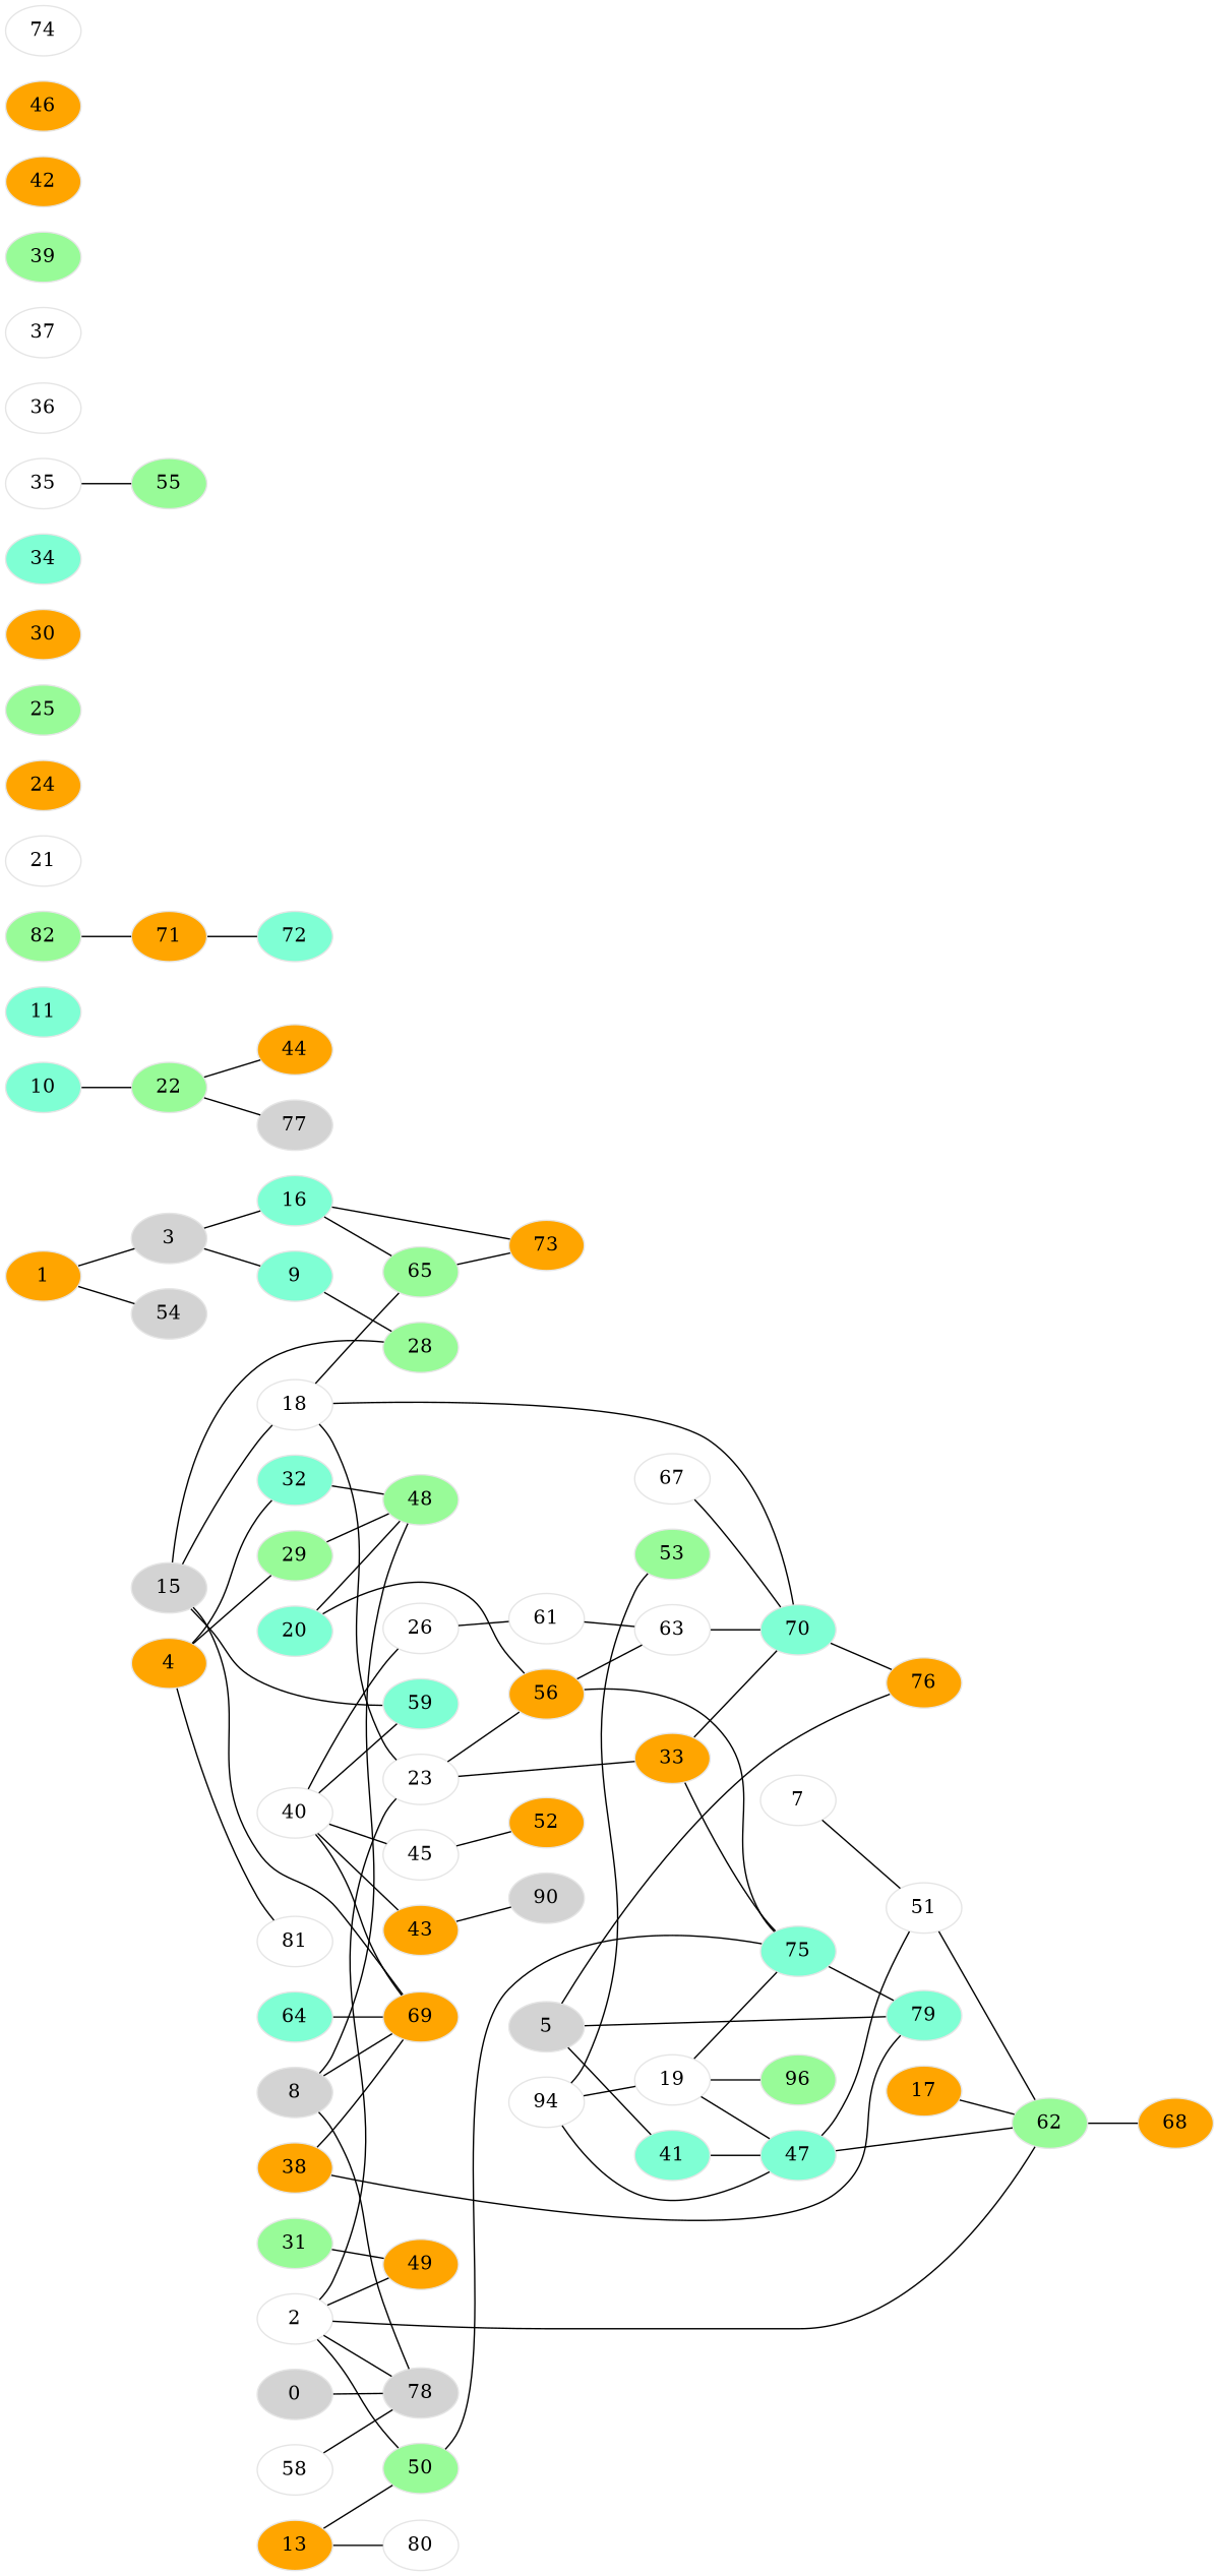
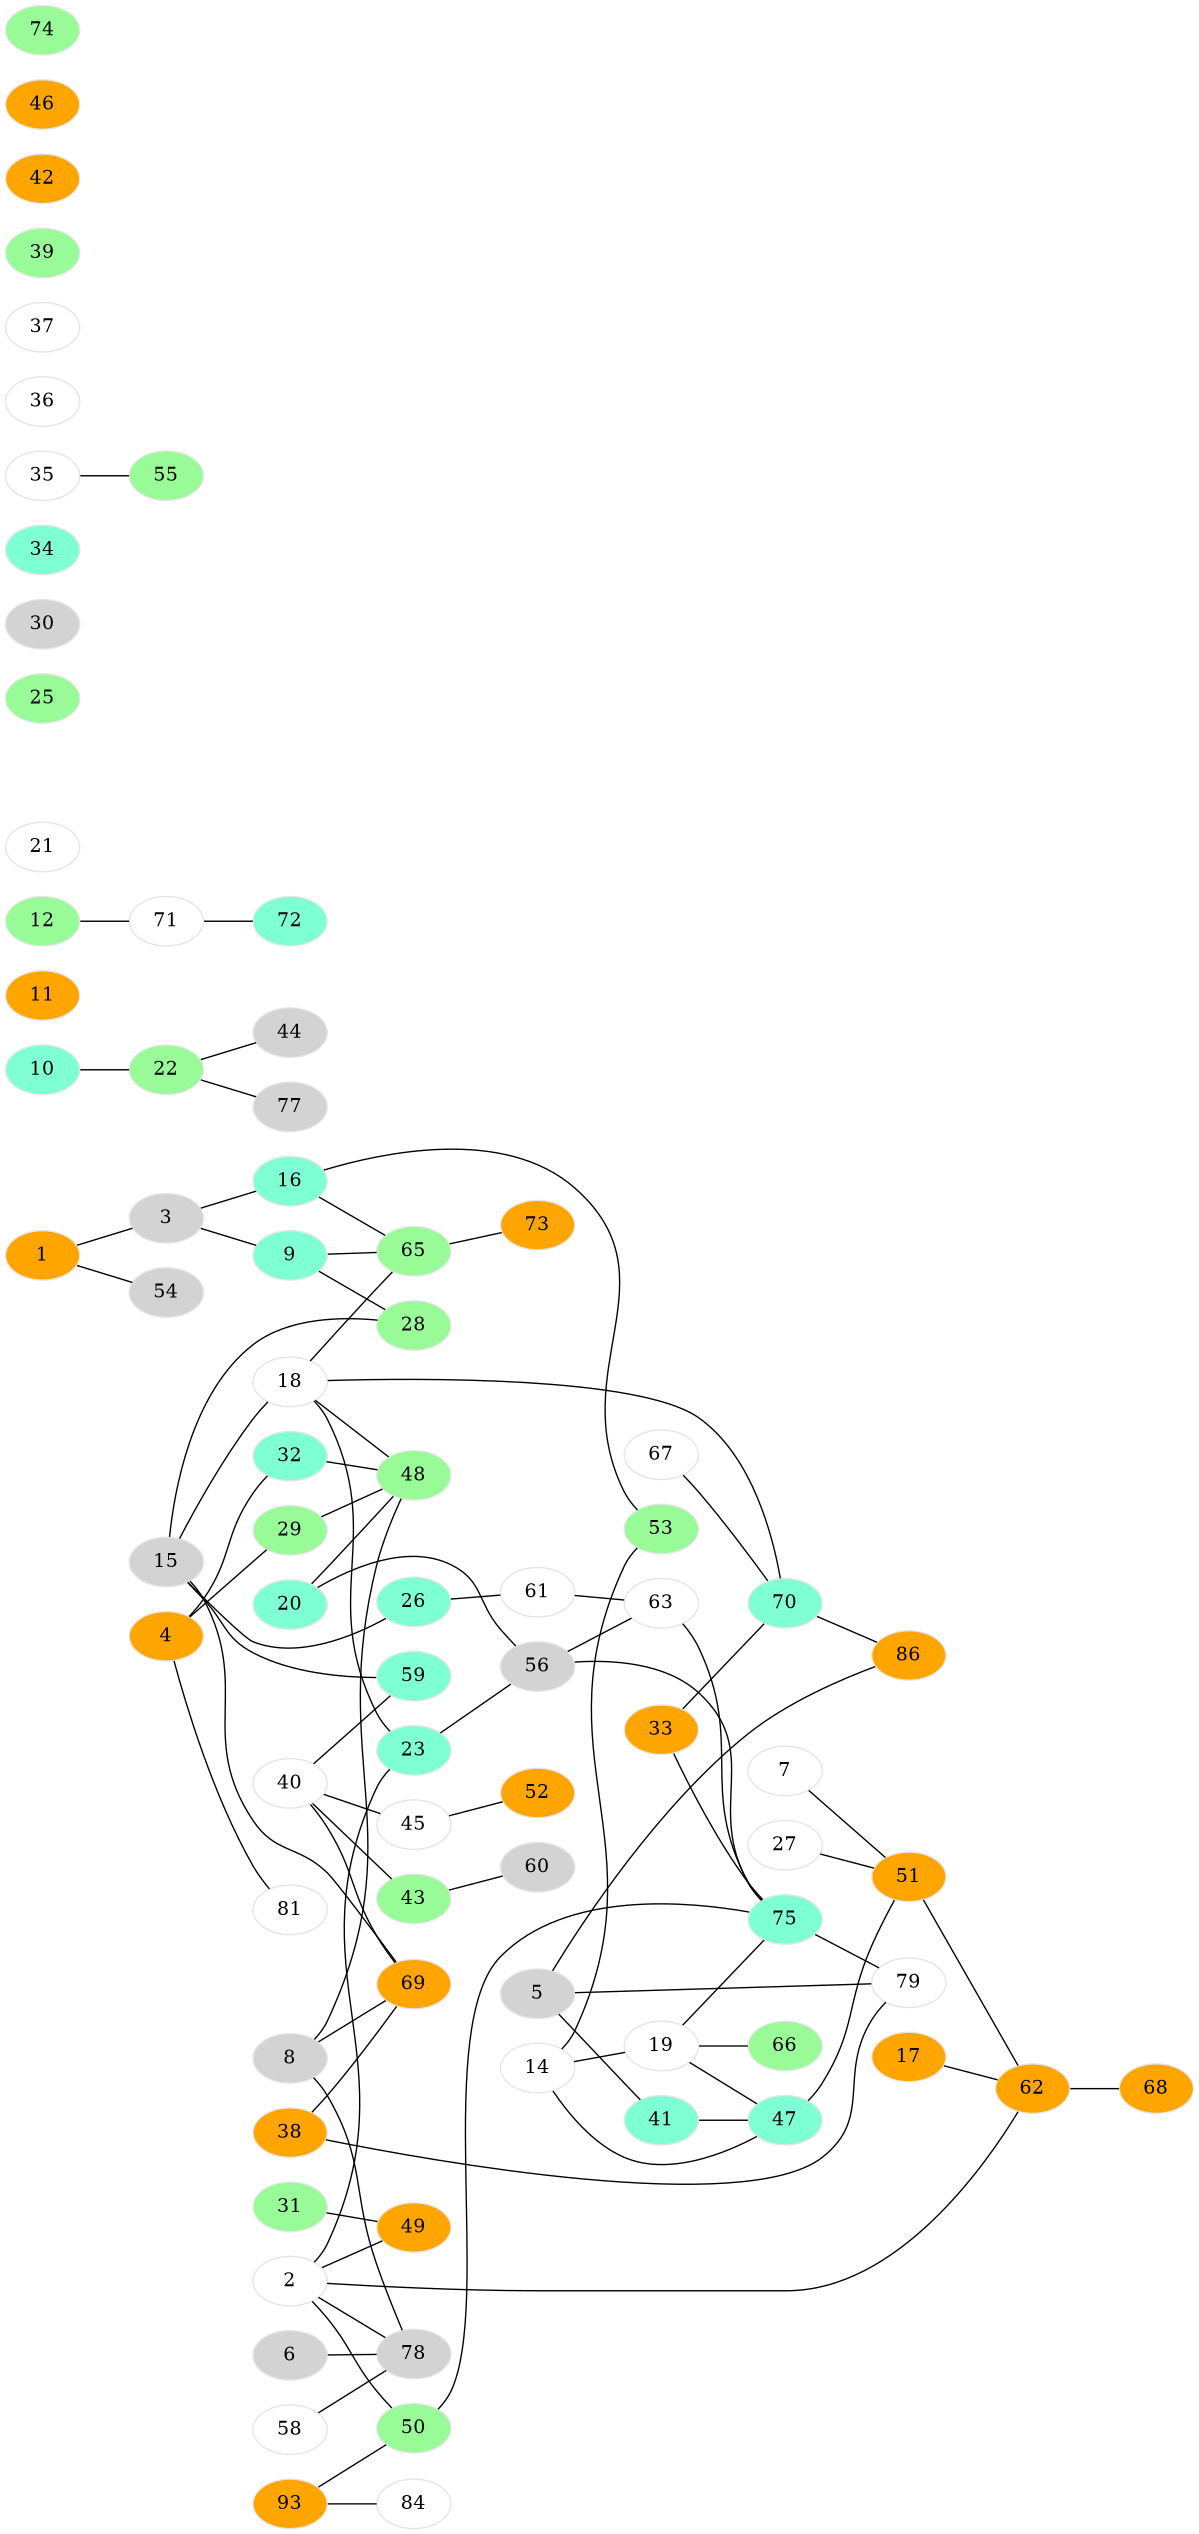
  graph {
    rankdir=LR
    node [color=gray90 fillcolor=white style=filled]
    1 [fillcolor=orange]
    3 [fillcolor=lightgrey]
    54 [fillcolor=lightgrey]
    9 [fillcolor=aquamarine]
    16 [fillcolor=aquamarine]
    2
-   23
+   23 [fillcolor=aquamarine]
    49 [fillcolor=orange]
    50 [fillcolor=palegreen]
-   62 [fillcolor=palegreen]
+   62 [fillcolor=orange]
    78 [fillcolor=lightgrey]
-   56 [fillcolor=orange]
+   56 [fillcolor=lightgrey]
    33 [fillcolor=orange]
    75 [fillcolor=aquamarine]
    68 [fillcolor=orange]
    28 [fillcolor=palegreen]
    65 [fillcolor=palegreen]
    53 [fillcolor=palegreen]
    4 [fillcolor=orange]
    29 [fillcolor=palegreen]
    32 [fillcolor=aquamarine]
    81
    48 [fillcolor=palegreen]
    5 [fillcolor=lightgrey]
    41 [fillcolor=aquamarine]
-   76 [fillcolor=orange]
-   79 [fillcolor=aquamarine]
+   76 [fillcolor=orange label=86]
+   79
    47 [fillcolor=aquamarine]
-   6 [fillcolor=lightgrey label=0]
-   51
+   6 [fillcolor=lightgrey]
+   51 [fillcolor=orange]
    7
    8 [fillcolor=lightgrey]
    69 [fillcolor=orange]
-   60 [fillcolor=lightgrey label=90]
+   60 [fillcolor=lightgrey]
    73 [fillcolor=orange]
    10 [fillcolor=aquamarine]
    22 [fillcolor=palegreen]
-   44 [fillcolor=orange]
+   44 [fillcolor=lightgrey]
    77 [fillcolor=lightgrey]
-   11 [fillcolor=aquamarine]
-   12 [fillcolor=palegreen label=82]
-   71 [fillcolor=orange]
+   11 [fillcolor=orange]
+   12 [fillcolor=palegreen]
+   71
    72 [fillcolor=aquamarine]
-   13 [fillcolor=orange]
-   80
-   14 [label=94]
+   13 [fillcolor=orange label=93]
+   80 [label=84]
+   14
    19
-   66 [fillcolor=palegreen label=96]
+   66 [fillcolor=palegreen]
    15 [fillcolor=lightgrey]
    18
-   26
+   26 [fillcolor=aquamarine]
    59 [fillcolor=aquamarine]
    70 [fillcolor=aquamarine]
    61
    17 [fillcolor=orange]
    20 [fillcolor=aquamarine]
    63
    21
-   24 [fillcolor=orange]
    25 [fillcolor=palegreen]
-   30 [fillcolor=orange]
+   27
+   30 [fillcolor=lightgrey]
    31 [fillcolor=palegreen]
    34 [fillcolor=aquamarine]
    55 [fillcolor=palegreen]
    35
    36
    37
    38 [fillcolor=orange]
    39 [fillcolor=palegreen]
    40
-   43 [fillcolor=orange]
+   43 [fillcolor=palegreen]
    45
    52 [fillcolor=orange]
    42 [fillcolor=orange]
    46 [fillcolor=orange]
    58
-   64 [fillcolor=aquamarine]
    67
-   74
+   74 [fillcolor=palegreen]
    1 -- 3
    1 -- 54
    3 -- 9
    3 -- 16
    9 -- 28
+   9 -- 65
    16 -- 65
-   16 -- 73
+   16 -- 53
    2 -- 23
    2 -- 49
    2 -- 50
    2 -- 62
    2 -- 78
    23 -- 56
-   23 -- 33
    50 -- 75
    62 -- 68
    56 -- 75
    56 -- 63
    33 -- 75
    33 -- 70
    75 -- 79
    65 -- 73
    4 -- 29
    4 -- 32
    4 -- 81
    29 -- 48
    32 -- 48
    5 -- 41
    5 -- 76
    5 -- 79
    41 -- 47
-   47 -- 62
    47 -- 51
    6 -- 78
    51 -- 62
    7 -- 51
    8 -- 78
    8 -- 48
    8 -- 69
    10 -- 22
    22 -- 44
    22 -- 77
    12 -- 71
    71 -- 72
    13 -- 50
    13 -- 80
    14 -- 53
    14 -- 47
    14 -- 19
    19 -- 75
    19 -- 47
    19 -- 66
    15 -- 28
    15 -- 69
    15 -- 18
-   40 -- 26
+   15 -- 26
    15 -- 59
    18 -- 23
    18 -- 65
+   18 -- 48
    18 -- 70
    26 -- 61
    70 -- 76
    61 -- 63
    17 -- 62
    20 -- 56
    20 -- 48
-   63 -- 70
+   63 -- 75
+   27 -- 51
    31 -- 49
    35 -- 55
    38 -- 79
    38 -- 69
    40 -- 69
    40 -- 59
    40 -- 43
    40 -- 45
    43 -- 60
    45 -- 52
    58 -- 78
-   64 -- 69
    67 -- 70
  }
